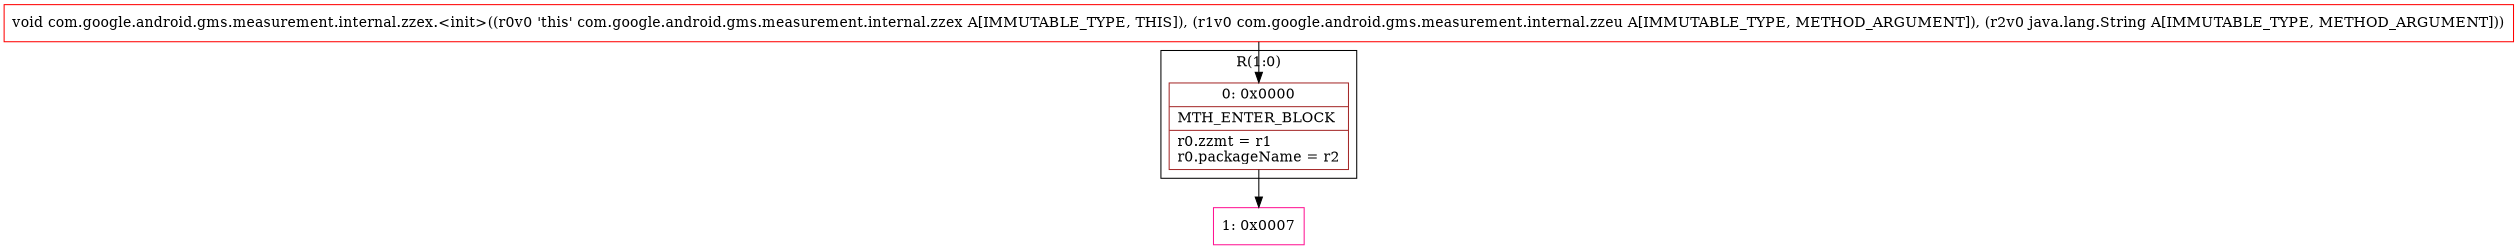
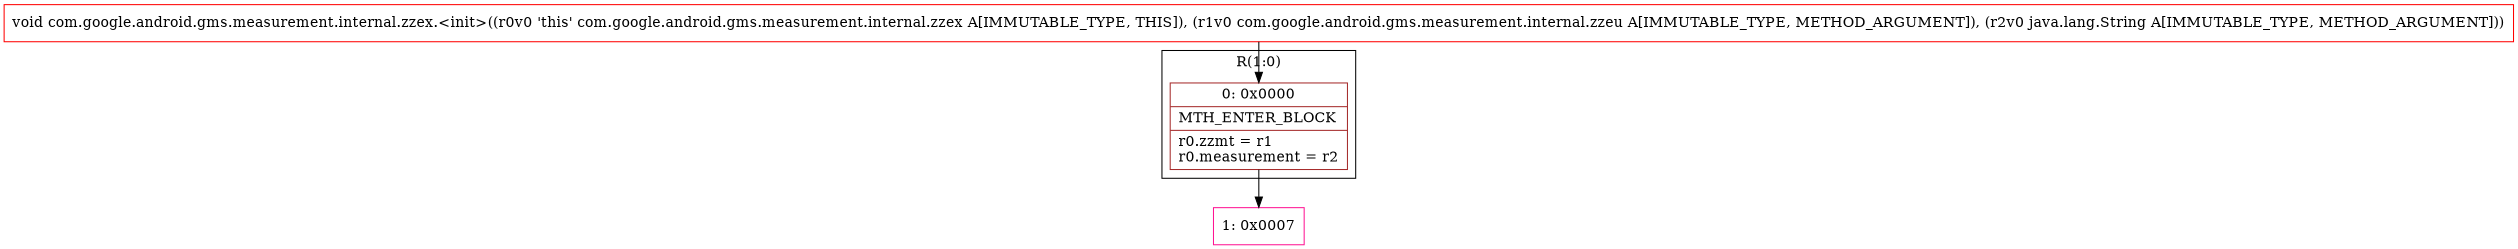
  digraph {
    node [shape=record]
-   n1 [color=brown label="{0\:\ 0x0000|MTH_ENTER_BLOCK\l|r0.zzmt = r1\lr0.packageName = r2\l}"]
+   n1 [color=brown label="{0\:\ 0x0000|MTH_ENTER_BLOCK\l|r0.zzmt = r1\lr0.measurement = r2\l}"]
    n2 [color=deeppink label="{1\:\ 0x0007}"]
    n3 [label="{void com.google.android.gms.measurement.internal.zzex.\<init\>((r0v0 'this' com.google.android.gms.measurement.internal.zzex A[IMMUTABLE_TYPE, THIS]), (r1v0 com.google.android.gms.measurement.internal.zzeu A[IMMUTABLE_TYPE, METHOD_ARGUMENT]), (r2v0 java.lang.String A[IMMUTABLE_TYPE, METHOD_ARGUMENT])) }" color=red]
    subgraph cluster_1 {
      label="R(1:0)"
      n1
    }
    n1 -> n2
    n3 -> n1
  }
